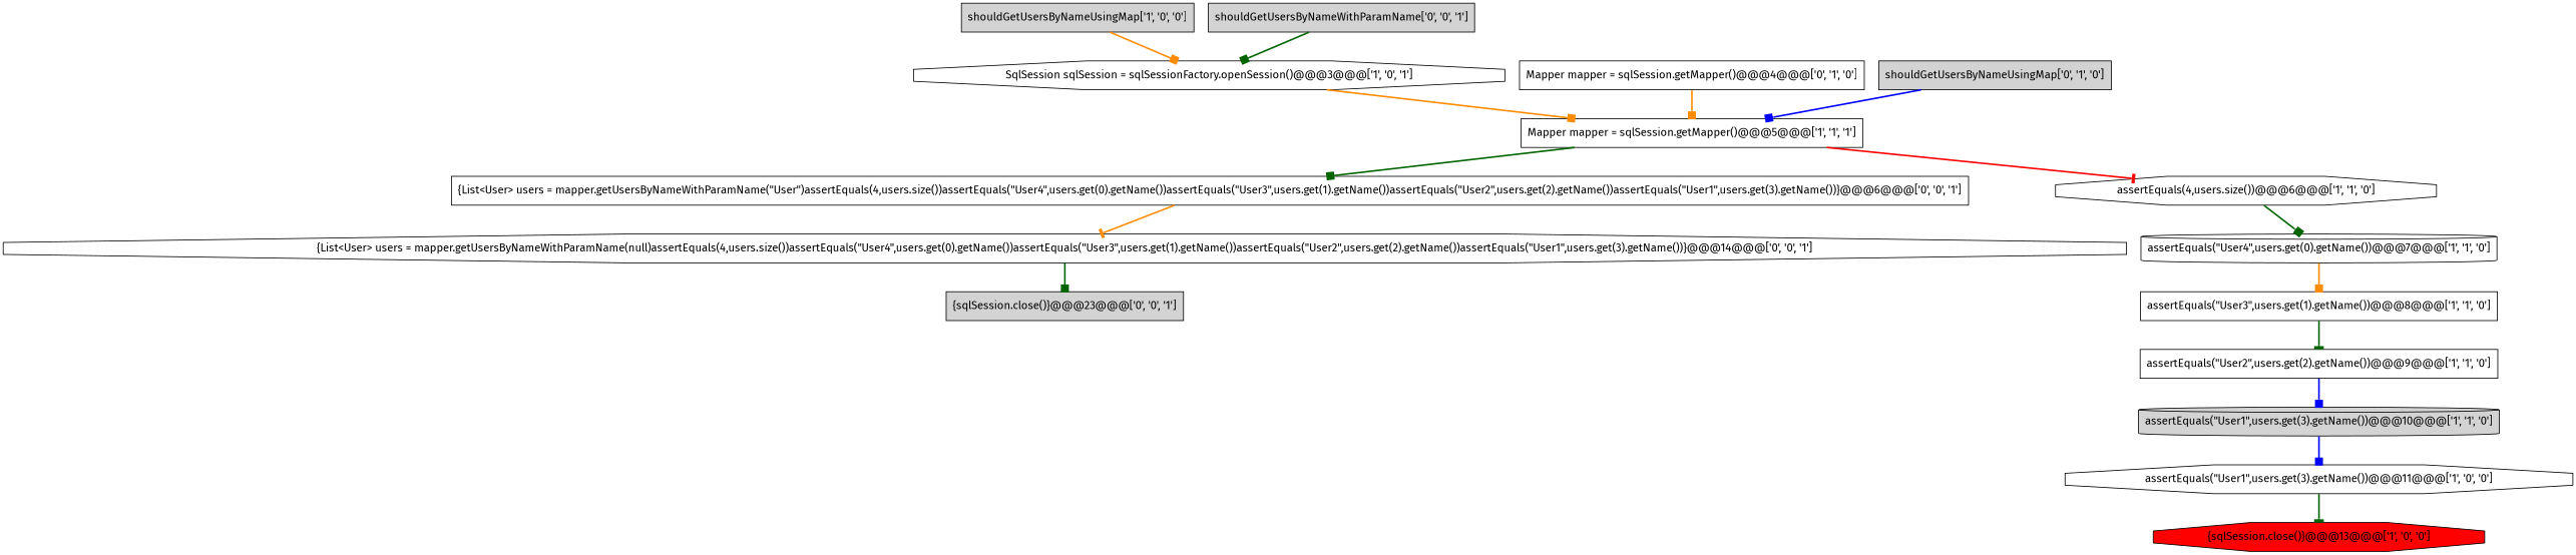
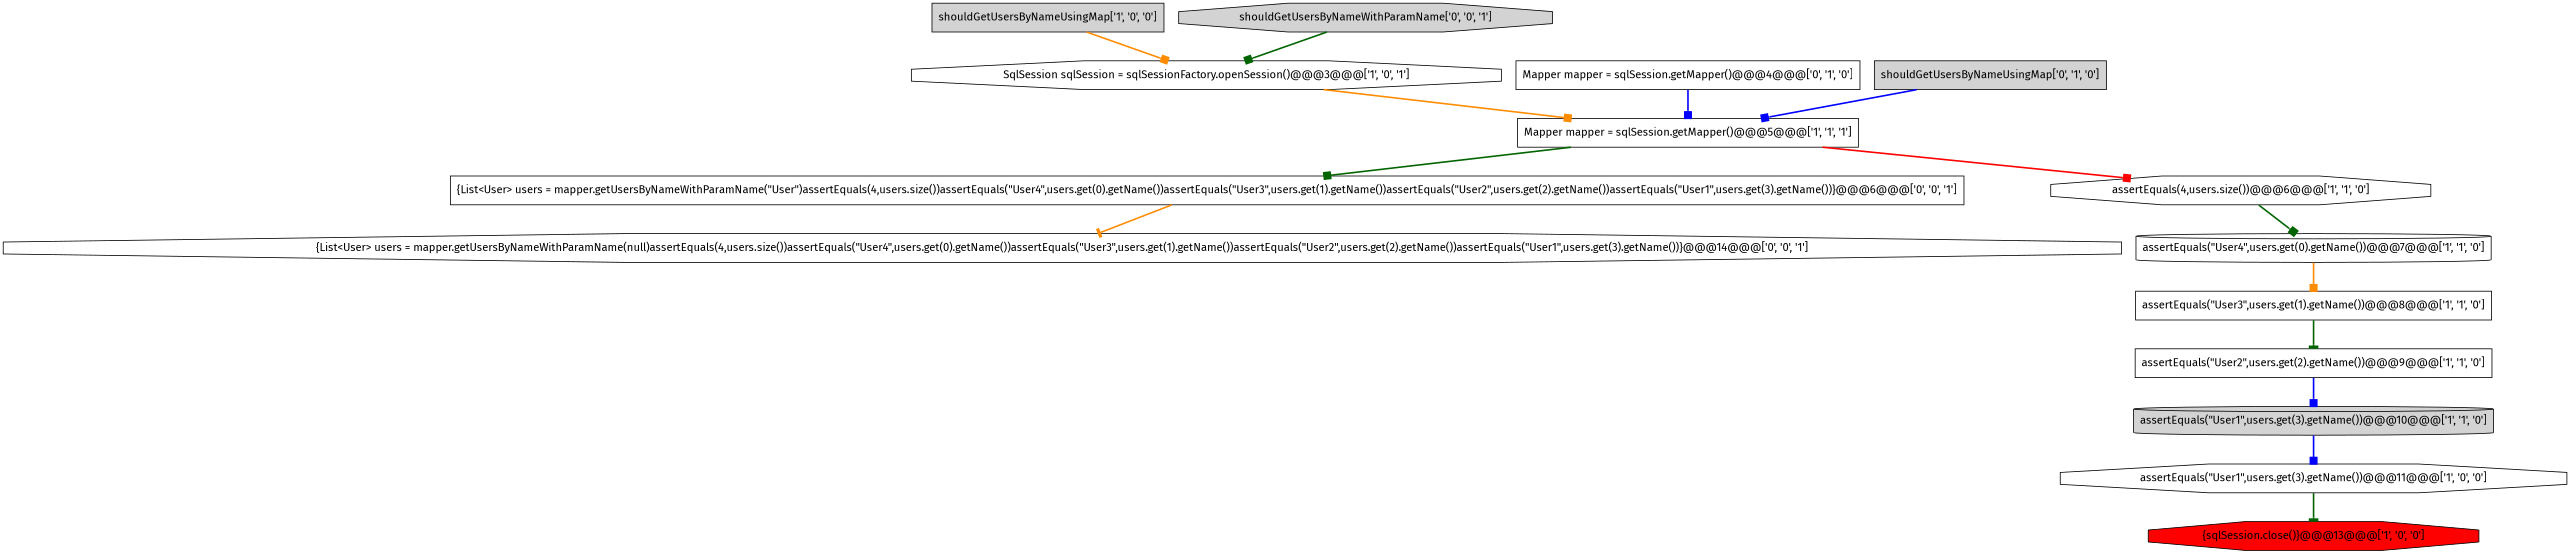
  digraph {
    fontname="Fira Sans"
    node [fillcolor=white fontname="Fira Sans" shape=box style=filled]
    edge [arrowhead=box color=darkgreen fontname="Fira Sans" style=bold]
    n1 [fillcolor=lightgray label="assertEquals(\"User1\",users.get(3).getName())@@@10@@@['1', '1', '0']" shape=cylinder]
    n2 [label="assertEquals(\"User1\",users.get(3).getName())@@@11@@@['1', '0', '0']" shape=octagon]
    n3 [fillcolor=red label="{sqlSession.close()}@@@13@@@['1', '0', '0']" shape=octagon]
    n4 [fillcolor=lightgray label="shouldGetUsersByNameUsingMap['1', '0', '0']"]
    n5 [label="SqlSession sqlSession = sqlSessionFactory.openSession()@@@3@@@['1', '0', '1']" shape=octagon]
    n6 [label="Mapper mapper = sqlSession.getMapper()@@@5@@@['1', '1', '1']"]
    n7 [label="assertEquals(\"User4\",users.get(0).getName())@@@7@@@['1', '1', '0']" shape=cylinder]
    n8 [label="assertEquals(\"User3\",users.get(1).getName())@@@8@@@['1', '1', '0']"]
    n9 [label="assertEquals(\"User2\",users.get(2).getName())@@@9@@@['1', '1', '0']"]
-   n10 [fillcolor=lightgray label="{sqlSession.close()}@@@23@@@['0', '0', '1']"]
    n11 [label="{List<User> users = mapper.getUsersByNameWithParamName(\"User\")assertEquals(4,users.size())assertEquals(\"User4\",users.get(0).getName())assertEquals(\"User3\",users.get(1).getName())assertEquals(\"User2\",users.get(2).getName())assertEquals(\"User1\",users.get(3).getName())}@@@6@@@['0', '0', '1']"]
    n12 [label="assertEquals(4,users.size())@@@6@@@['1', '1', '0']" shape=octagon]
    n13 [label="{List<User> users = mapper.getUsersByNameWithParamName(null)assertEquals(4,users.size())assertEquals(\"User4\",users.get(0).getName())assertEquals(\"User3\",users.get(1).getName())assertEquals(\"User2\",users.get(2).getName())assertEquals(\"User1\",users.get(3).getName())}@@@14@@@['0', '0', '1']" shape=octagon]
    n14 [label="Mapper mapper = sqlSession.getMapper()@@@4@@@['0', '1', '0']"]
    n15 [fillcolor=lightgray label="shouldGetUsersByNameUsingMap['0', '1', '0']"]
-   n16 [fillcolor=lightgray label="shouldGetUsersByNameWithParamName['0', '0', '1']"]
+   n16 [fillcolor=lightgray label="shouldGetUsersByNameWithParamName['0', '0', '1']" shape=octagon]
    n1 -> n2 [color=blue]
    n2 -> n3 [arrowhead=tee]
    n4 -> n5 [color=darkorange]
    n5 -> n6 [color=darkorange]
    n6 -> n11
-   n6 -> n12 [arrowhead=tee color=red]
+   n6 -> n12 [color=red]
    n7 -> n8 [color=darkorange]
    n8 -> n9 [arrowhead=tee]
    n9 -> n1 [color=blue]
    n11 -> n13 [arrowhead=tee color=darkorange]
    n12 -> n7
-   n13 -> n10
-   n14 -> n6 [color=darkorange]
+   n14 -> n6 [color=blue]
    n15 -> n6 [color=blue]
    n16 -> n5
  }
